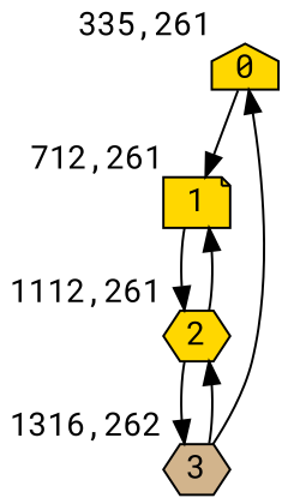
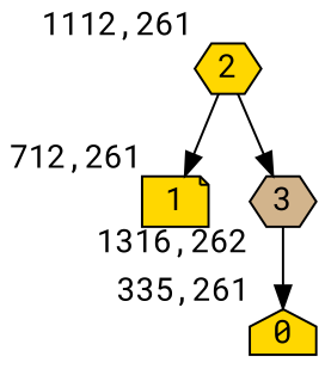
  digraph {
    bgcolor=white
    fontname="Roboto Mono"
    node [fillcolor=gold fixedsize=true fontname="Roboto Mono" shape=hexagon style=filled]
    edge [fontname="Roboto Mono"]
    0 [height=0.3 shape=house width=0.4 xlabel="335,261"]
    1 [height=0.3 shape=note width=0.4 xlabel="712,261"]
    2 [height=0.3 width=0.4 xlabel="1112,261"]
    3 [fillcolor=tan height=0.3 width=0.4 xlabel="1316,262"]
-   0 -> 1
-   1 -> 2
    2 -> 1
    2 -> 3
    3 -> 0
-   3 -> 2
  }
